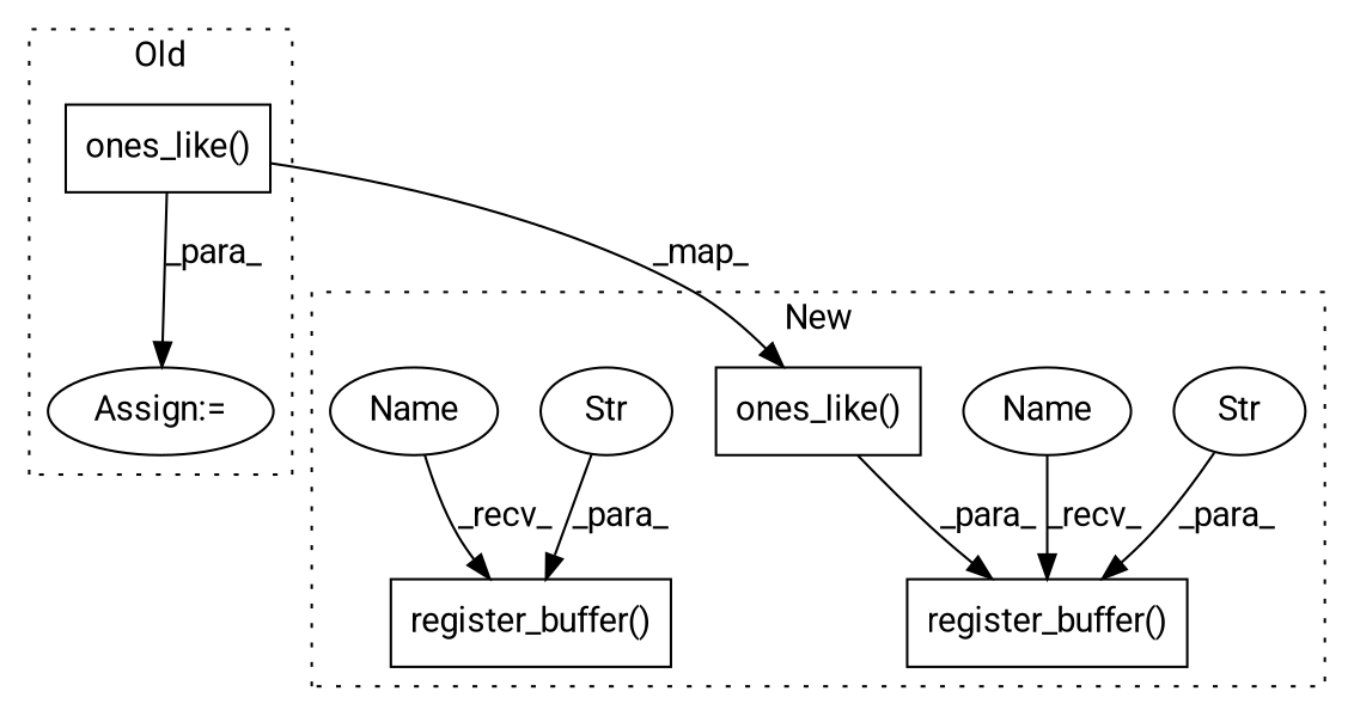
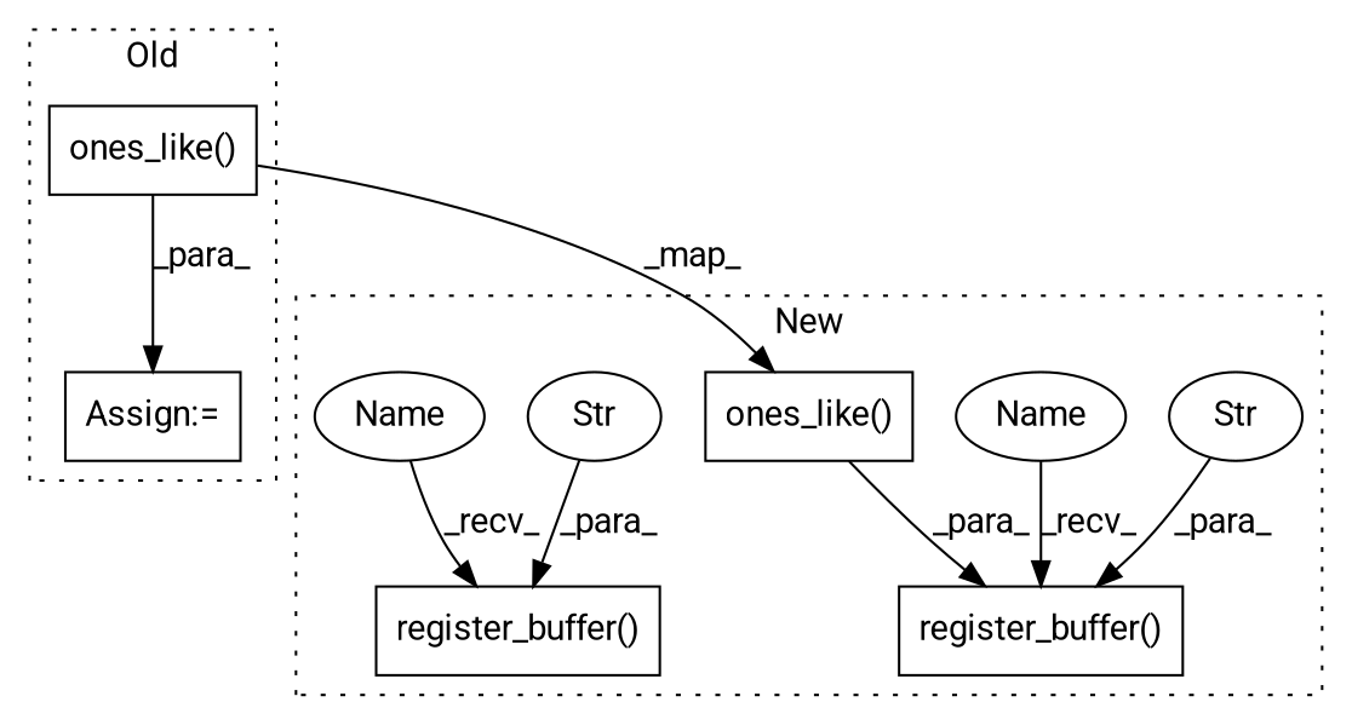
  digraph {
    fontname=Roboto
    node [a=75 l="21,1" s=1360 shape=box fontname=Roboto]
    edge [fontname=Roboto]
    n1 [l="16,24" label="ones_like()" s="1363,1385"]
-   n2 [a=68 l=3 label="Assign:=" shape=ellipse]
+   n2 [a=68 l=3 label="Assign:="]
    n3 [l="16,19" label="ones_like()" s="1370,1392"]
    n4 [label="register_buffer()" s="1339,1411"]
    n5 [a=66 l=8 label=Str shape=ellipse]
    n6 [label="register_buffer()" s="1523,1595"]
    n7 [a=66 l=8 label=Str s=1544 shape=ellipse]
    n8 [a=87 l=4 label=Name s=1523 shape=ellipse]
    n9 [a=87 l=4 label=Name s=1339 shape=ellipse]
    subgraph cluster_1 {
      label=Old
      style=dotted
      n1
      n2
    }
    subgraph cluster_2 {
      label=New
      style=dotted
      n3
      n4
      n5
      n6
      n7
      n8
      n9
    }
    n1 -> n2 [label=_para_]
    n1 -> n3 [label=_map_]
    n3 -> n4 [label=_para_]
    n5 -> n4 [label=_para_]
    n7 -> n6 [label=_para_]
    n8 -> n6 [label=_recv_]
    n9 -> n4 [label=_recv_]
  }
